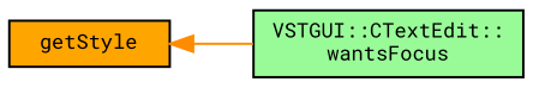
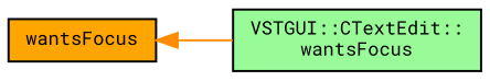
  digraph {
    rankdir=LR
    fontname="Roboto Mono"
    node [color=black fontname="Roboto Mono" fontsize=9 shape=record style=filled]
-   n1 [fillcolor=orange fontcolor=black height=0.2 label=getStyle width=0.4]
+   n1 [fillcolor=orange fontcolor=black height=0.2 label=wantsFocus width=0.4]
    n2 [height=0.2 label="VSTGUI::CTextEdit::\lwantsFocus" width=0.4 fillcolor=palegreen]
    n1 -> n2 [color=darkorange dir=back fontname="Roboto Mono" fontsize=9 labelfontname=Arial labelfontsize=9 style=solid]
  }
